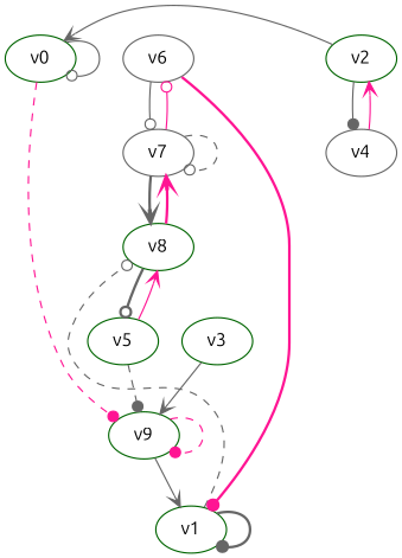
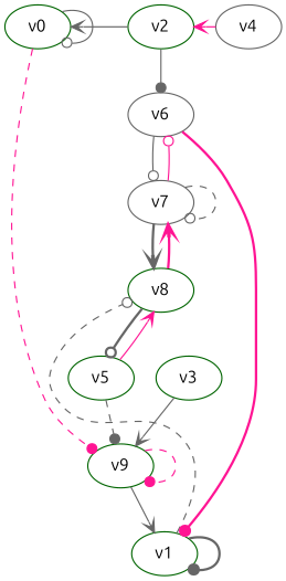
  digraph {
    fontname=Ubuntu
    node [color=darkgreen fontname=Ubuntu player=0]
    edge [arrowhead=vee color=gray40 fontname=Ubuntu style=solid]
    v0 [player=1]
    v9
    v1
    v8 [player=1]
    v5
    v7 [color=gray40]
    v2
    v4 [color=gray40]
    v3
    v6 [color=gray40]
    v0 -> v0 [arrowhead=odot]
    v0 -> v9 [arrowhead=dot color=deeppink constraint="t >= 2" style=dashed]
    v9 -> v9 [arrowhead=dot color=deeppink constraint="t mod 4 == 3" style=dashed]
    v9 -> v1
    v1 -> v1 [arrowhead=dot style=bold]
    v1 -> v8 [arrowhead=odot constraint="t >= 1" style=dashed]
    v8 -> v5 [arrowhead=odot style=bold]
    v8 -> v7 [color=deeppink style=bold]
    v5 -> v9 [arrowhead=dot style=dashed]
    v5 -> v8 [color=deeppink constraint="t >= 4"]
    v7 -> v8 [style=bold]
    v7 -> v7 [arrowhead=odot style=dashed]
    v7 -> v6 [arrowhead=odot color=deeppink]
    v2 -> v0 [constraint="t < 8"]
-   v2 -> v4 [arrowhead=dot]
+   v2 -> v6 [arrowhead=dot]
    v4 -> v2 [color=deeppink constraint="t >= 4"]
    v3 -> v9
    v6 -> v1 [arrowhead=dot color=deeppink style=bold]
    v6 -> v7 [arrowhead=odot]
  }
